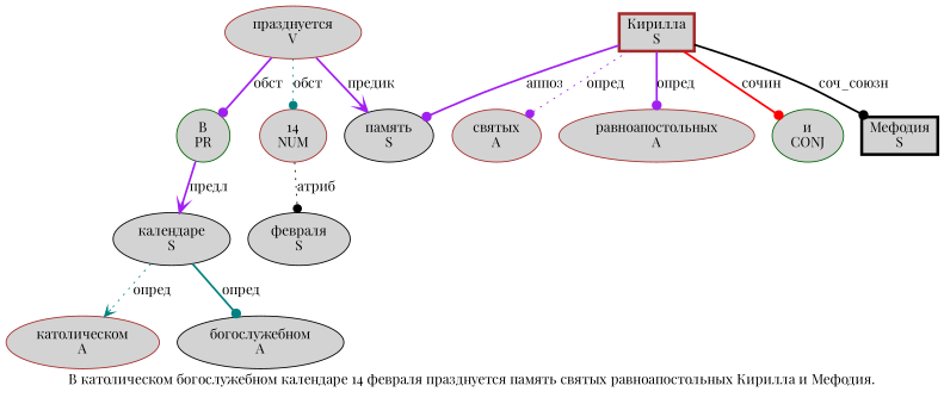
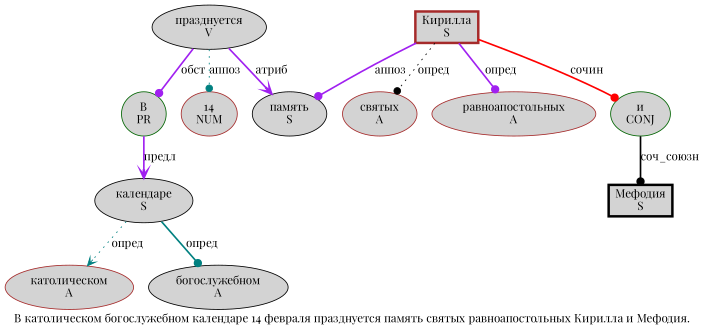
  digraph {
    fontname="Playfair Display"
    label="В католическом богослужебном календаре 14 февраля празднуется память святых равноапостольных Кирилла и Мефодия."
    node [color=black fillcolor=lightgray fontname="Playfair Display" penwidth=1 shape=ellipse style=filled]
    edge [arrowhead=dot color=purple fontname="Playfair Display" style=bold]
    n1 [color=darkgreen label="В\nPR"]
    n2 [label="календаре\nS"]
    n3 [color=brown label="католическом\nA"]
    n4 [label="богослужебном\nA"]
    n5 [color=brown label="14\nNUM"]
-   n6 [label="февраля\nS"]
-   n7 [color=brown label="празднуется\nV"]
+   n7 [label="празднуется\nV"]
    n8 [label="память\nS"]
    n9 [color=brown label="Кирилла\nS" penwidth=3 shape=box]
    n10 [color=brown label="святых\nA"]
    n11 [color=brown label="равноапостольных\nA"]
    n12 [color=darkgreen label="и\nCONJ"]
    n13 [label="Мефодия\nS" penwidth=3 shape=box]
    n1 -> n2 [arrowhead=vee label="предл"]
    n2 -> n3 [arrowhead=vee color=teal label="опред" style=dotted]
    n2 -> n4 [color=teal label="опред"]
-   n5 -> n6 [color=black label="атриб" style=dotted]
    n7 -> n1 [label="обст"]
-   n7 -> n5 [color=teal label="обст" style=dotted]
-   n7 -> n8 [arrowhead=vee label="предик"]
+   n7 -> n5 [color=teal label="аппоз" style=dotted]
+   n7 -> n8 [arrowhead=vee label="атриб"]
    n9 -> n8 [label="аппоз"]
-   n9 -> n10 [label="опред" style=dotted]
+   n9 -> n10 [color=black label="опред" style=dotted]
    n9 -> n11 [label="опред"]
    n9 -> n12 [color=red label="сочин"]
-   n9 -> n13 [color=black label="соч_союзн"]
+   n12 -> n13 [color=black label="соч_союзн"]
  }
